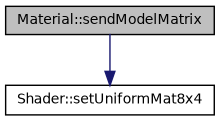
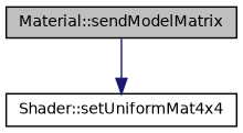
  digraph {
    rankdir=TB
    node [color=black fontname=Helvetica fontsize=10 shape=record style=filled]
    n1 [fillcolor=grey75 fontcolor=black height=0.2 label="Material::sendModelMatrix" width=0.4]
-   n2 [fillcolor=white height=0.2 label="Shader::setUniformMat8x4" width=0.4]
+   n2 [fillcolor=white height=0.2 label="Shader::setUniformMat4x4" width=0.4]
    n1 -> n2 [color=midnightblue fontname=Helvetica fontsize=10 labelfontname=Helvetica labelfontsize=10 style=solid]
  }
